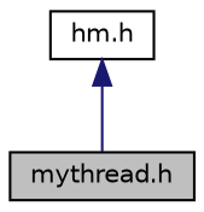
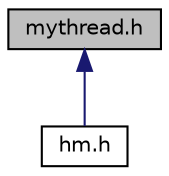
  digraph {
    node [color=black fontname=Helvetica fontsize=10 shape=record style=filled]
    n1 [fillcolor=grey75 fontcolor=black height=0.2 label="mythread.h" width=0.4]
    n2 [fillcolor=white height=0.2 label="hm.h" width=0.4]
-   n2 -> n1 [color=midnightblue dir=back fontname=Helvetica fontsize=10 labelfontname=Helvetica labelfontsize=10 style=solid]
+   n1 -> n2 [color=midnightblue dir=back fontname=Helvetica fontsize=10 labelfontname=Helvetica labelfontsize=10 style=solid]
  }
